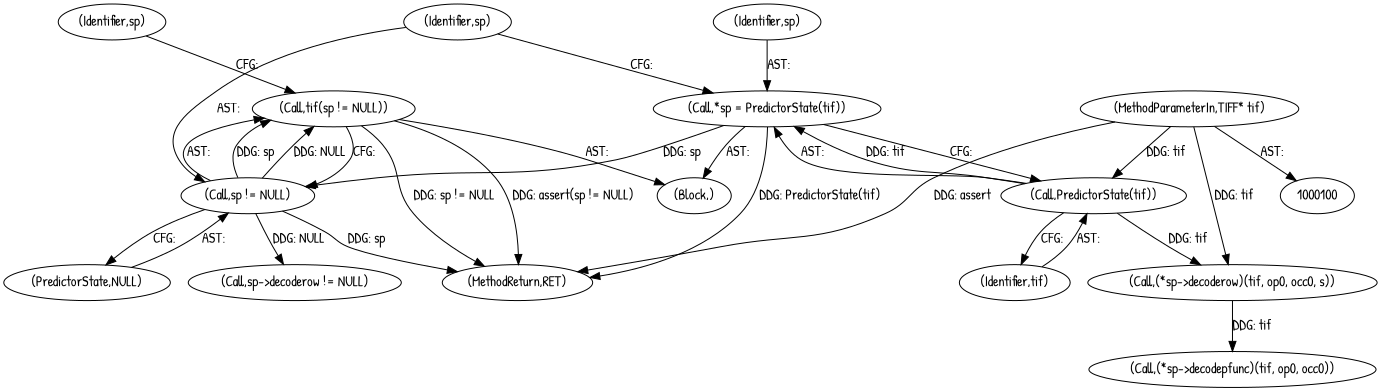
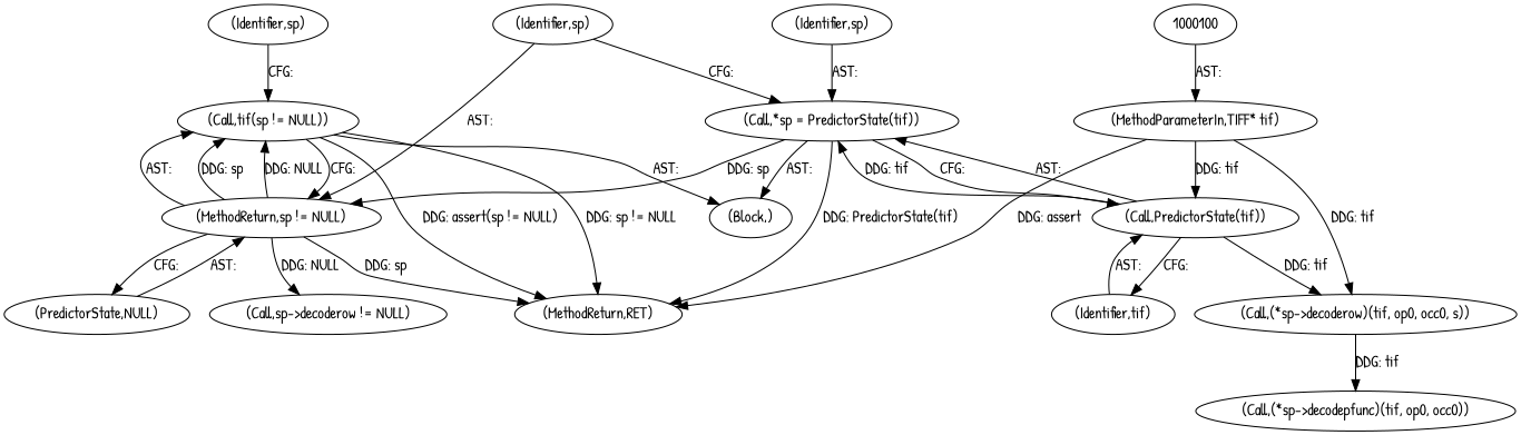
  digraph {
    fontname="Patrick Hand"
    node [fontname="Patrick Hand"]
    edge [fontname="Patrick Hand"]
    n1 [label="(Call,tif(sp != NULL))"]
-   n2 [label="(Call,sp != NULL)"]
+   n2 [label="(MethodReturn,sp != NULL)"]
    n3 [label="(Block,)"]
    n4 [label="(MethodReturn,RET)"]
    n5 [label="(Call,sp->decoderow != NULL)"]
    n6 [label="(PredictorState,NULL)"]
    n7 [label="(Call,*sp = PredictorState(tif))"]
    n8 [label="(Call,PredictorState(tif))"]
    n9 [label="(Identifier,tif)"]
    n10 [label="(Call,(*sp->decoderow)(tif, op0, occ0, s))"]
    n11 [label="(Call,(*sp->decodepfunc)(tif, op0, occ0))"]
    n12 [label="(MethodParameterIn,TIFF* tif)"]
    1000100
    n14 [label="(Identifier,sp)"]
    n15 [label="(Identifier,sp)"]
    n16 [label="(Identifier,sp)"]
    n1 -> n2 [label="CFG: "]
    n1 -> n3 [label="AST: "]
    n1 -> n4 [label="DDG: sp != NULL"]
    n1 -> n4 [label="DDG: assert(sp != NULL)"]
    n2 -> n1 [label="AST: "]
    n2 -> n1 [label="DDG: sp"]
    n2 -> n1 [label="DDG: NULL"]
    n2 -> n4 [label="DDG: sp"]
    n2 -> n5 [label="DDG: NULL"]
    n2 -> n6 [label="CFG: "]
    n6 -> n2 [label="AST: "]
    n7 -> n2 [label="DDG: sp"]
    n7 -> n3 [label="AST: "]
    n7 -> n4 [label="DDG: PredictorState(tif)"]
    n7 -> n8 [label="CFG: "]
    n8 -> n7 [label="AST: "]
    n8 -> n7 [label="DDG: tif"]
    n8 -> n9 [label="CFG: "]
    n8 -> n10 [label="DDG: tif"]
    n9 -> n8 [label="AST: "]
    n10 -> n11 [label="DDG: tif"]
    n12 -> n4 [label="DDG: assert"]
    n12 -> n8 [label="DDG: tif"]
    n12 -> n10 [label="DDG: tif"]
-   n12 -> 1000100 [label="AST: "]
+   1000100 -> n12 [label="AST: "]
    n14 -> n1 [label="CFG: "]
    n15 -> n2 [label="AST: "]
    n15 -> n7 [label="CFG: "]
    n16 -> n7 [label="AST: "]
  }
